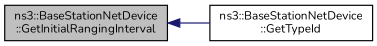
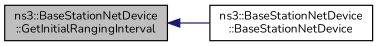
  digraph {
    rankdir=LR
    fontname=Nunito
    node [color=black fontname=Nunito fontsize=10 shape=record style=filled]
    n1 [fillcolor=grey75 fontcolor=black height=0.2 label="ns3::BaseStationNetDevice\l::GetInitialRangingInterval" width=0.4]
-   n2 [fillcolor=white height=0.2 label="ns3::BaseStationNetDevice\l::GetTypeId" width=0.4]
+   n2 [fillcolor=white height=0.2 label="ns3::BaseStationNetDevice\l::BaseStationNetDevice" width=0.4]
    n1 -> n2 [color=midnightblue dir=back fontname=Nunito fontsize=10 labelfontname=Helvetica labelfontsize=10 style=solid]
  }
